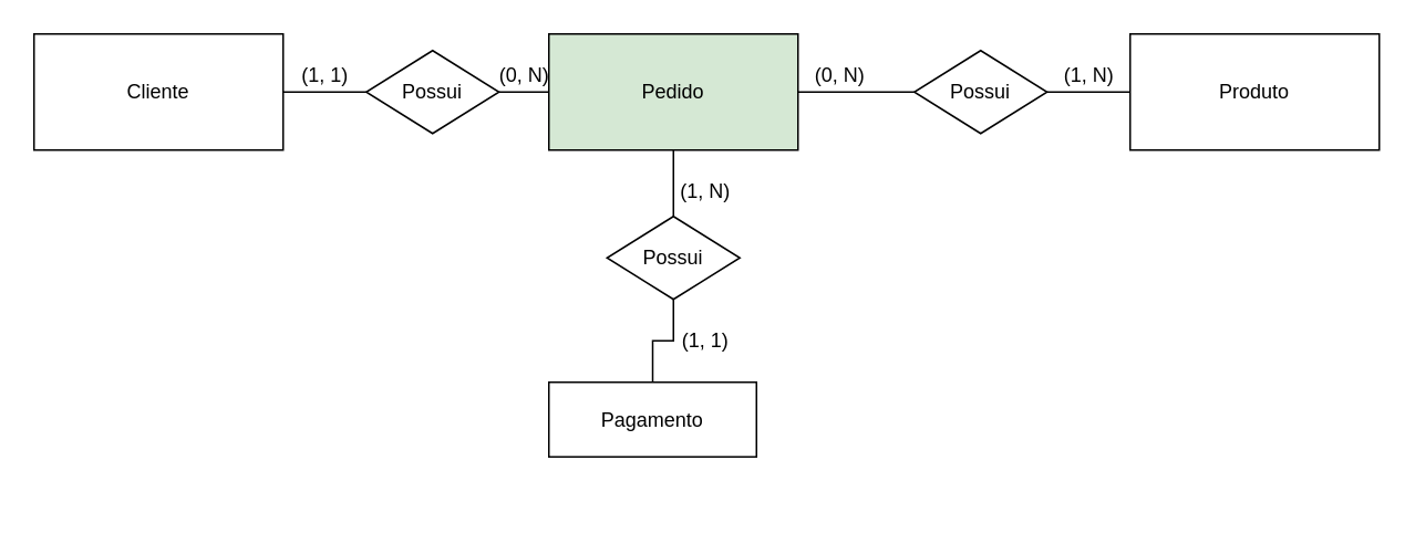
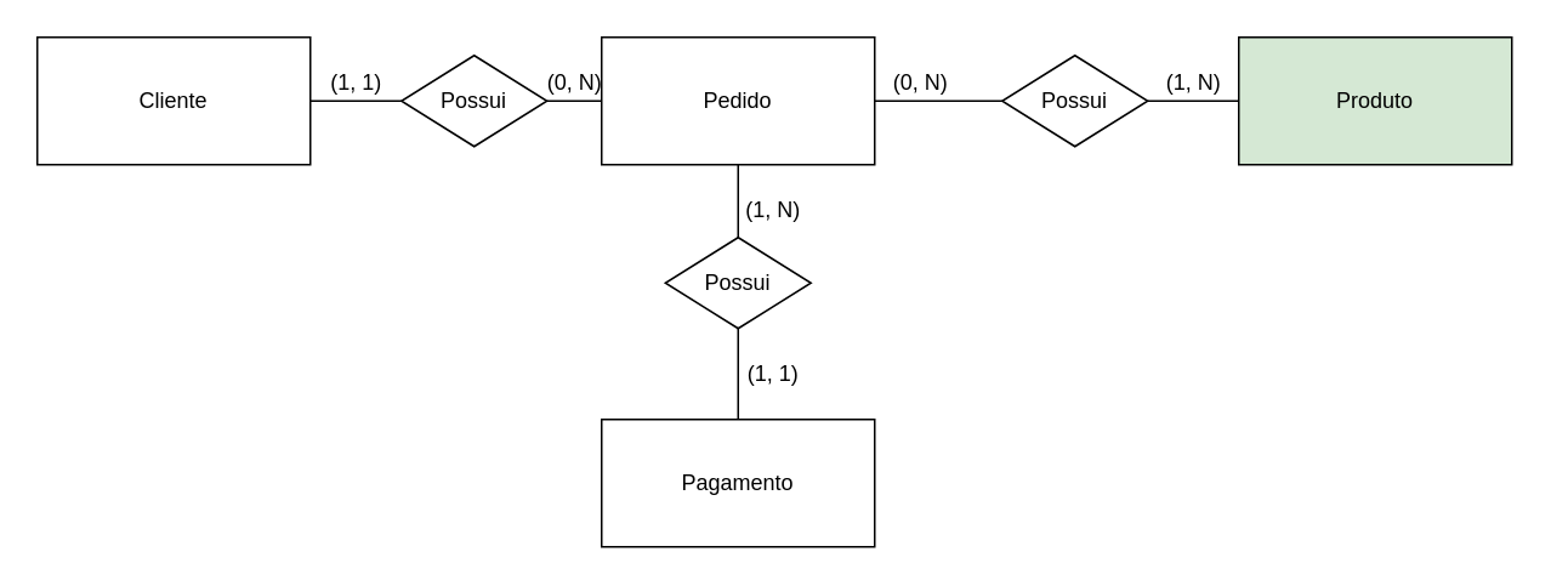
  <mxCell id="0" />
  <mxCell id="1" parent="0" />
  <mxCell id="2" value="Cliente" style="whiteSpace=wrap;html=1;align=center;" vertex="1" parent="1"><mxGeometry x="20" y="20" width="150" height="70" as="geometry" /></mxCell>
- <mxCell id="3" value="Produto" style="whiteSpace=wrap;html=1;align=center;" vertex="1" parent="1"><mxGeometry x="680" y="20" width="150" height="70" as="geometry" /></mxCell>
+ <mxCell id="3" value="Produto" style="whiteSpace=wrap;html=1;align=center;fillColor=#d5e8d4;" vertex="1" parent="1"><mxGeometry x="680" y="20" width="150" height="70" as="geometry" /></mxCell>
  <mxCell id="4" value="" style="edgeStyle=orthogonalEdgeStyle;rounded=0;orthogonalLoop=1;jettySize=auto;html=1;endArrow=none;startFill=0;" edge="1" parent="1" source="5" target="10"><mxGeometry relative="1" as="geometry" /></mxCell>
- <mxCell id="5" value="Pedido" style="whiteSpace=wrap;html=1;align=center;fillColor=#d5e8d4;" vertex="1" parent="1"><mxGeometry x="330" y="20" width="150" height="70" as="geometry" /></mxCell>
- <mxCell id="6" value="Pagamento" style="whiteSpace=wrap;html=1;align=center;" vertex="1" parent="1"><mxGeometry x="330" y="230" width="125" height="45" as="geometry" /></mxCell>
+ <mxCell id="5" value="Pedido" style="whiteSpace=wrap;html=1;align=center;" vertex="1" parent="1"><mxGeometry x="330" y="20" width="150" height="70" as="geometry" /></mxCell>
+ <mxCell id="6" value="Pagamento" style="whiteSpace=wrap;html=1;align=center;" vertex="1" parent="1"><mxGeometry x="330" y="230" width="150" height="70" as="geometry" /></mxCell>
  <mxCell id="7" value="Possui" style="shape=rhombus;perimeter=rhombusPerimeter;whiteSpace=wrap;html=1;align=center;" vertex="1" parent="1"><mxGeometry x="220" y="30" width="80" height="50" as="geometry" /></mxCell>
  <mxCell id="8" value="Possui" style="shape=rhombus;perimeter=rhombusPerimeter;whiteSpace=wrap;html=1;align=center;" vertex="1" parent="1"><mxGeometry x="550" y="30" width="80" height="50" as="geometry" /></mxCell>
  <mxCell id="9" value="" style="edgeStyle=orthogonalEdgeStyle;rounded=0;orthogonalLoop=1;jettySize=auto;html=1;endArrow=none;startFill=0;" edge="1" parent="1" source="10" target="6"><mxGeometry relative="1" as="geometry" /></mxCell>
  <mxCell id="10" value="Possui" style="shape=rhombus;perimeter=rhombusPerimeter;whiteSpace=wrap;html=1;align=center;" vertex="1" parent="1"><mxGeometry x="365" y="130" width="80" height="50" as="geometry" /></mxCell>
  <mxCell id="11" value="" style="endArrow=none;html=1;rounded=0;exitX=1;exitY=0.5;exitDx=0;exitDy=0;entryX=0;entryY=0.5;entryDx=0;entryDy=0;" edge="1" parent="1" source="2" target="7"><mxGeometry relative="1" as="geometry"><mxPoint x="340" y="240" as="sourcePoint" /><mxPoint x="500" y="240" as="targetPoint" /></mxGeometry></mxCell>
  <mxCell id="12" value="" style="endArrow=none;html=1;rounded=0;exitX=1;exitY=0.5;exitDx=0;exitDy=0;entryX=0;entryY=0.5;entryDx=0;entryDy=0;" edge="1" parent="1" source="7" target="5"><mxGeometry relative="1" as="geometry"><mxPoint x="200" y="65" as="sourcePoint" /><mxPoint x="230" y="65" as="targetPoint" /></mxGeometry></mxCell>
  <mxCell id="13" value="" style="endArrow=none;html=1;rounded=0;exitX=1;exitY=0.5;exitDx=0;exitDy=0;entryX=0;entryY=0.5;entryDx=0;entryDy=0;" edge="1" parent="1" source="5" target="8"><mxGeometry relative="1" as="geometry"><mxPoint x="210" y="75" as="sourcePoint" /><mxPoint x="240" y="75" as="targetPoint" /></mxGeometry></mxCell>
  <mxCell id="14" value="" style="endArrow=none;html=1;rounded=0;exitX=1;exitY=0.5;exitDx=0;exitDy=0;entryX=0;entryY=0.5;entryDx=0;entryDy=0;" edge="1" parent="1" source="8" target="3"><mxGeometry relative="1" as="geometry"><mxPoint x="220" y="85" as="sourcePoint" /><mxPoint x="250" y="85" as="targetPoint" /></mxGeometry></mxCell>
  <mxCell id="15" value="(1, 1)" style="text;html=1;align=center;verticalAlign=middle;resizable=0;points=[];autosize=1;strokeColor=none;fillColor=none;" vertex="1" parent="1"><mxGeometry x="170" y="30" width="50" height="30" as="geometry" /></mxCell>
  <mxCell id="16" value="(0, N)" style="text;html=1;align=center;verticalAlign=middle;resizable=0;points=[];autosize=1;strokeColor=none;fillColor=none;" vertex="1" parent="1"><mxGeometry x="290" y="30" width="50" height="30" as="geometry" /></mxCell>
  <mxCell id="17" value="(0, N)" style="text;html=1;align=center;verticalAlign=middle;resizable=0;points=[];autosize=1;strokeColor=none;fillColor=none;" vertex="1" parent="1"><mxGeometry x="480" y="30" width="50" height="30" as="geometry" /></mxCell>
  <mxCell id="18" value="(1, N)" style="text;html=1;align=center;verticalAlign=middle;resizable=0;points=[];autosize=1;strokeColor=none;fillColor=none;" vertex="1" parent="1"><mxGeometry x="630" y="30" width="50" height="30" as="geometry" /></mxCell>
  <mxCell id="19" value="(1, N)" style="text;html=1;align=center;verticalAlign=middle;resizable=0;points=[];autosize=1;strokeColor=none;fillColor=none;" vertex="1" parent="1"><mxGeometry x="399" y="100" width="50" height="30" as="geometry" /></mxCell>
  <mxCell id="20" value="(1, 1)" style="text;html=1;align=center;verticalAlign=middle;resizable=0;points=[];autosize=1;strokeColor=none;fillColor=none;" vertex="1" parent="1"><mxGeometry x="399" y="190" width="50" height="30" as="geometry" /></mxCell>
